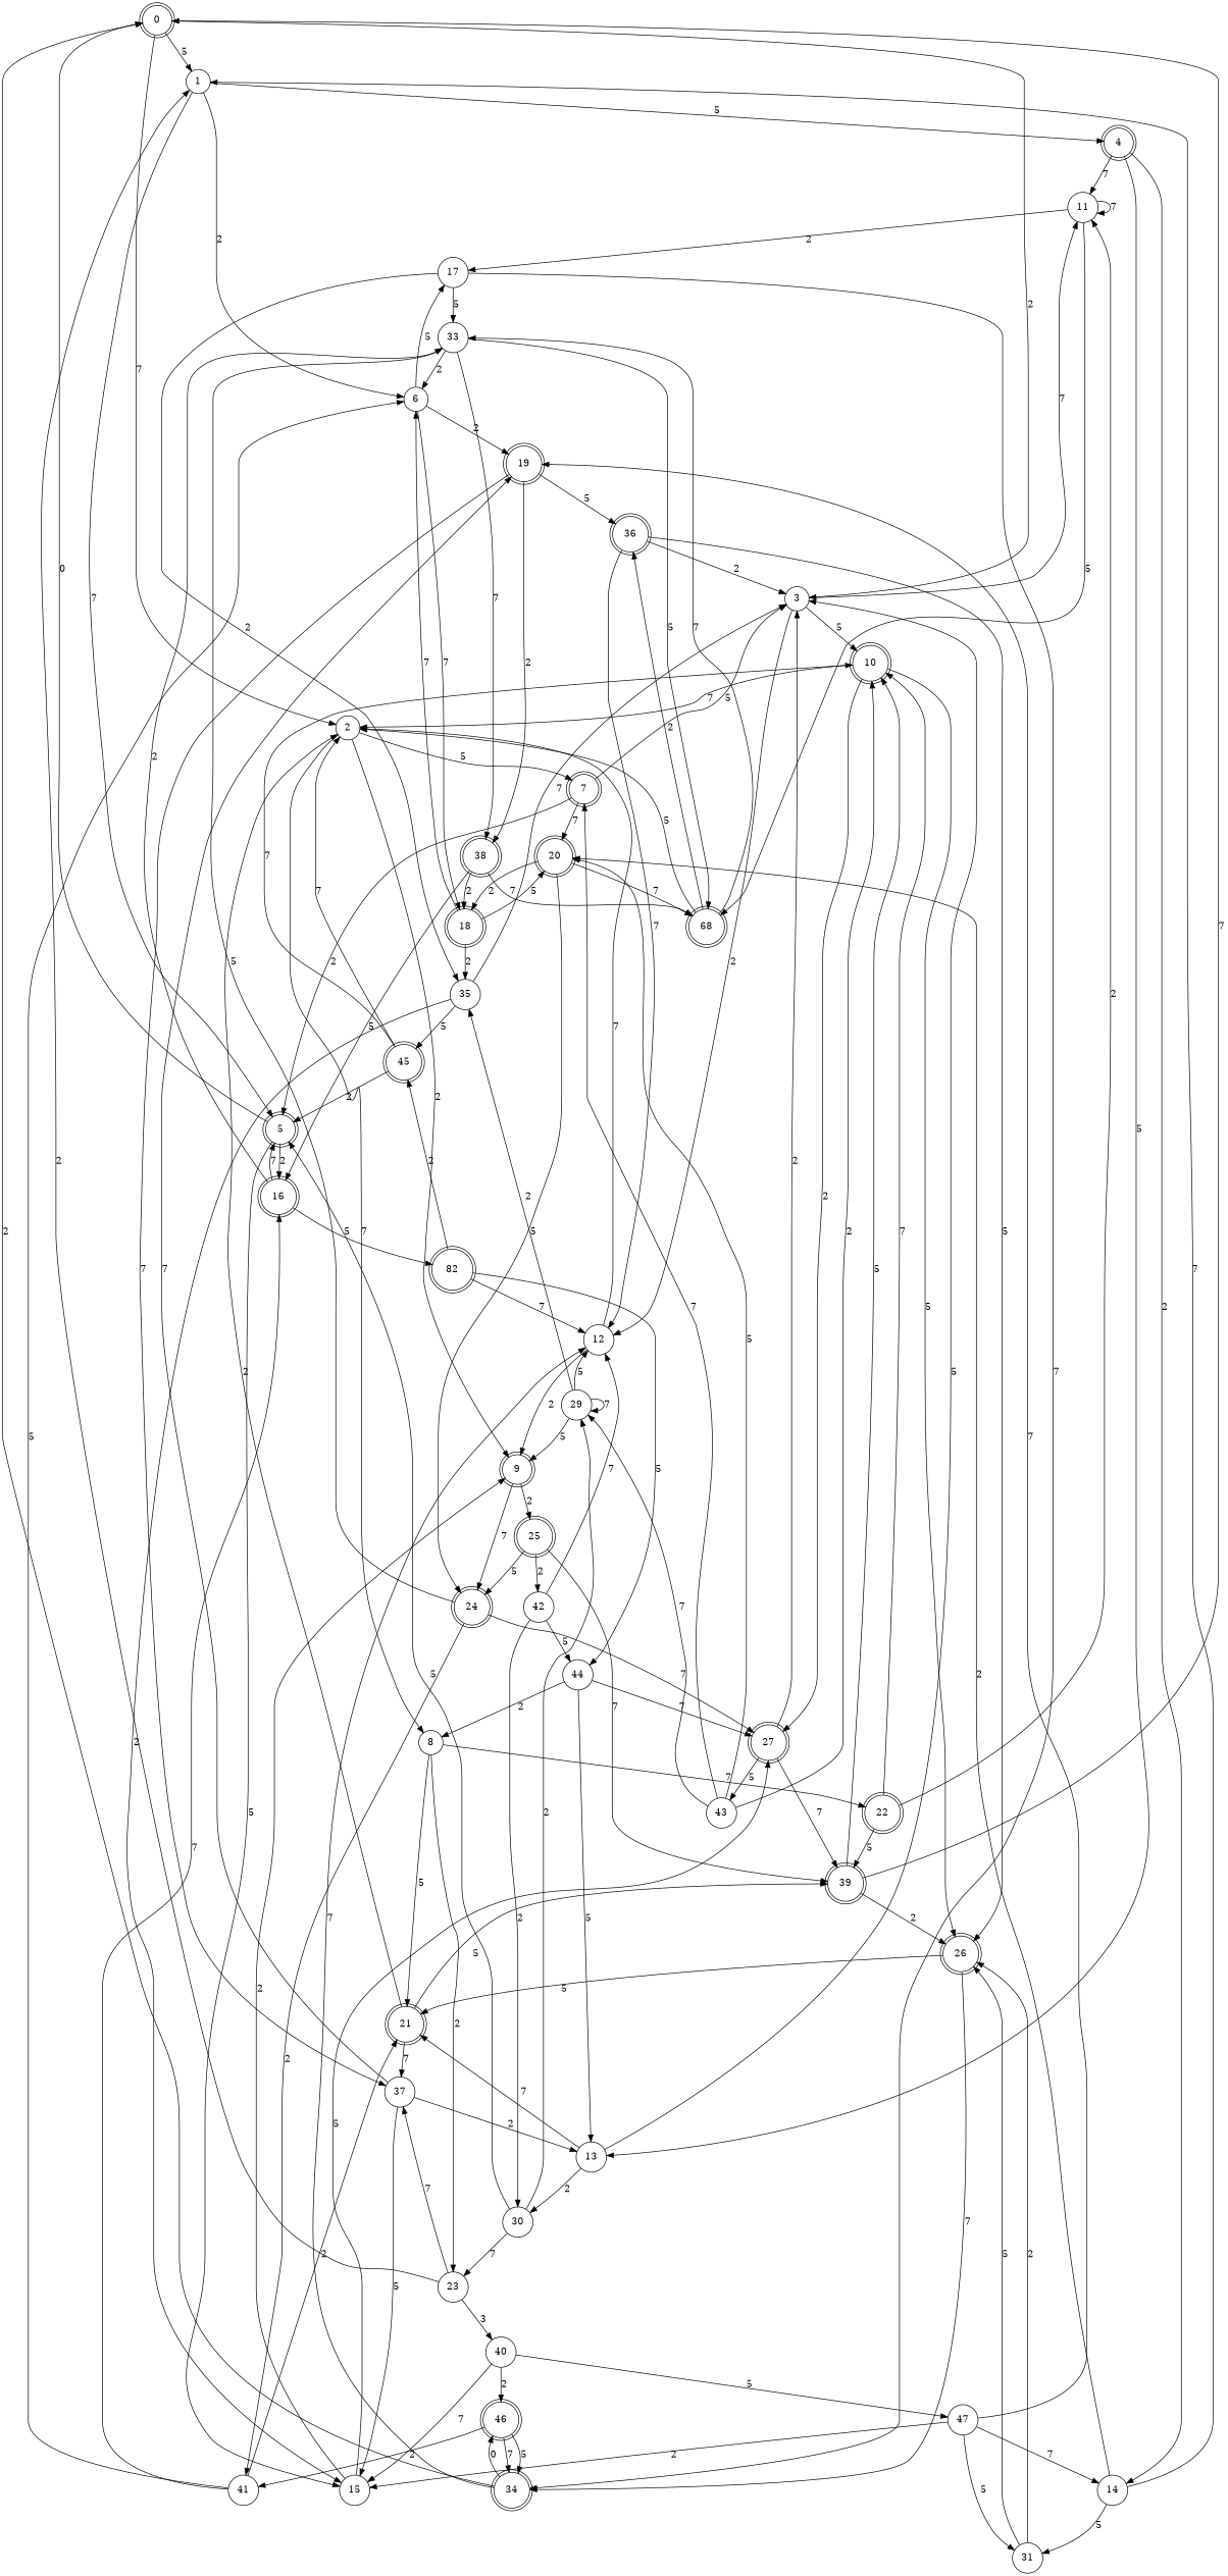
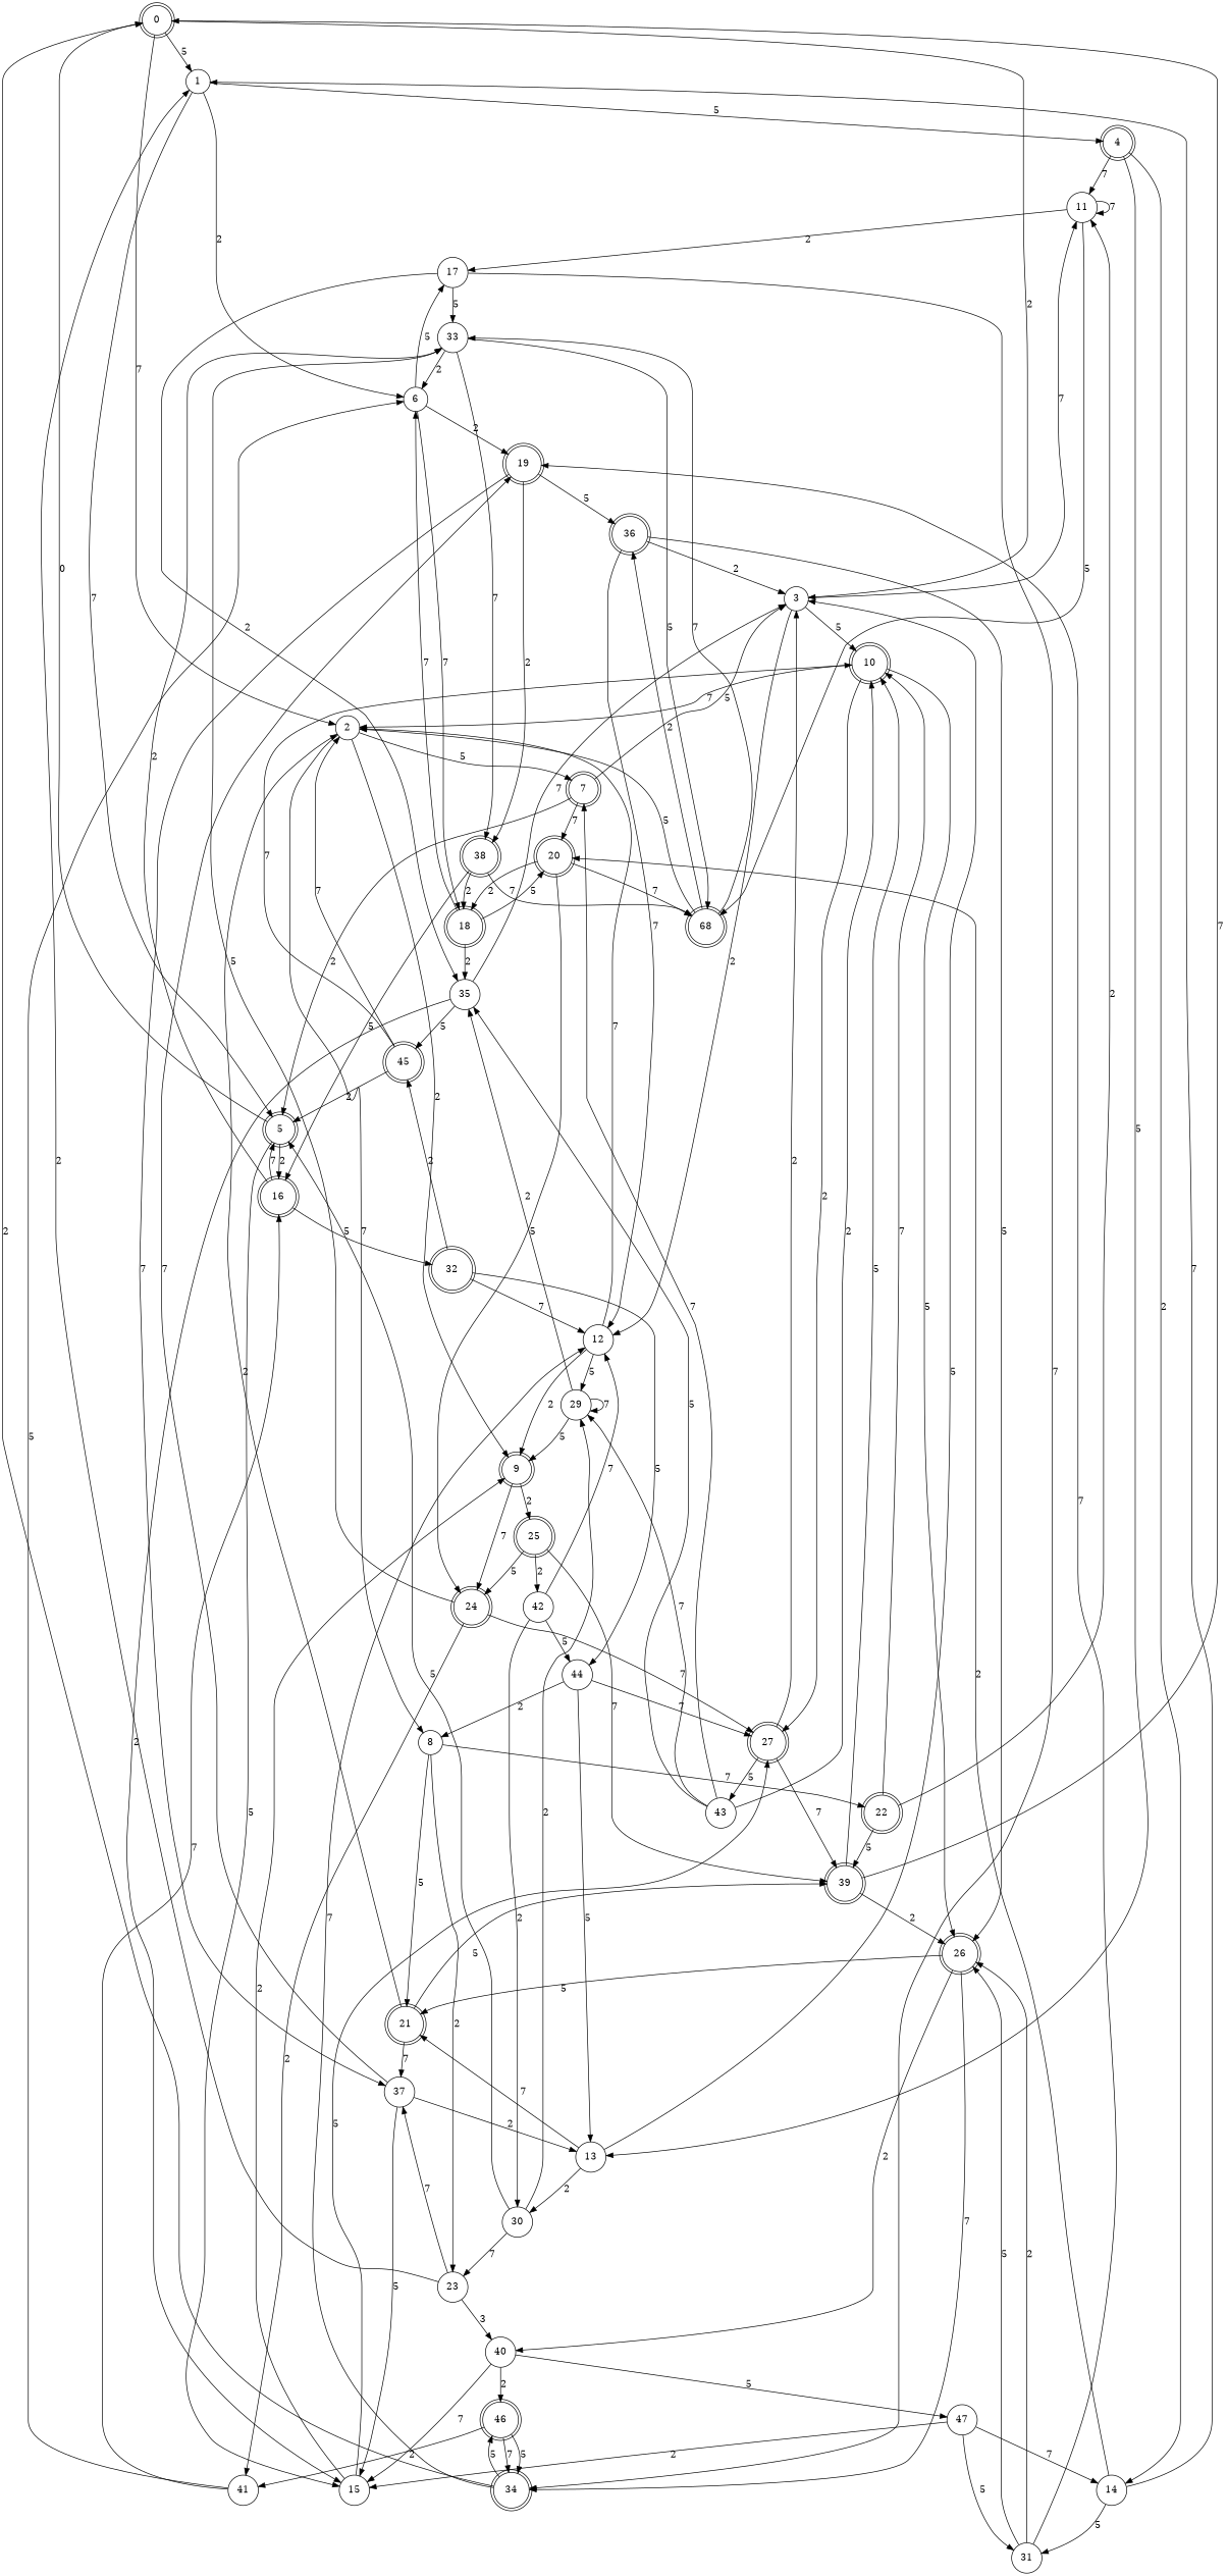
  digraph {
    node [shape=doublecircle]
    n1 [label=0]
    n2 [label=1 shape=circle]
    n3 [label=2 shape=circle]
    n4 [label=3 shape=circle]
    n5 [label=4]
    n6 [label=5]
    n7 [label=6 shape=circle]
    n8 [label=7]
    n9 [label=8 shape=circle]
    n10 [label=9]
    n11 [label=10]
    n12 [label=11 shape=circle]
    n13 [label=12 shape=circle]
    n14 [label=13 shape=circle]
    n15 [label=14 shape=circle]
    n16 [label=15 shape=circle]
    n17 [label=16]
    n18 [label=17 shape=circle]
    n19 [label=18]
    n20 [label=19]
    n21 [label=20]
    n22 [label=21]
    n23 [label=22]
    n24 [label=23 shape=circle]
    n25 [label=24]
    n26 [label=25]
    n27 [label=26]
    n28 [label=27]
    n29 [label=68]
    n30 [label=29 shape=circle]
    n31 [label=30 shape=circle]
    n32 [label=31 shape=circle]
-   n33 [label=82]
+   n33 [label=32]
    n34 [label=33 shape=circle]
    n35 [label=34]
    n36 [label=35 shape=circle]
    n37 [label=36]
    n38 [label=37 shape=circle]
    n39 [label=38]
    n40 [label=39]
    n41 [label=40 shape=circle]
    n42 [label=41 shape=circle]
    n43 [label=42 shape=circle]
    n44 [label=43 shape=circle]
    n45 [label=44 shape=circle]
    n46 [label=45]
    n47 [label=46]
    n48 [label=47 shape=circle]
    n1 -> n2 [label=5]
    n1 -> n3 [label=7]
    n1 -> n4 [label=2]
    n2 -> n5 [label=5]
    n2 -> n6 [label=7]
    n2 -> n7 [label=2]
    n3 -> n8 [label=5]
    n3 -> n9 [label=7]
    n3 -> n10 [label=2]
    n4 -> n11 [label=5]
    n4 -> n12 [label=7]
    n4 -> n13 [label=2]
    n5 -> n12 [label=7]
    n5 -> n14 [label=5]
    n5 -> n15 [label=2]
    n6 -> n1 [label=0]
    n6 -> n16 [label=5]
    n6 -> n17 [label=2]
    n7 -> n18 [label=5]
    n7 -> n19 [label=7]
    n7 -> n20 [label=2]
    n8 -> n4 [label=5]
    n8 -> n6 [label=2]
    n8 -> n21 [label=7]
    n9 -> n22 [label=5]
    n9 -> n23 [label=7]
    n9 -> n24 [label=2]
    n10 -> n25 [label=7]
    n10 -> n26 [label=2]
    n11 -> n3 [label=7]
    n11 -> n27 [label=5]
    n11 -> n28 [label=2]
    n12 -> n12 [label=7]
    n12 -> n18 [label=2]
    n12 -> n29 [label=5]
    n13 -> n3 [label=7]
    n13 -> n10 [label=2]
-   n30 -> n13 [label=5]
+   n13 -> n30 [label=5]
    n14 -> n4 [label=5]
    n14 -> n22 [label=7]
    n14 -> n31 [label=2]
    n15 -> n2 [label=7]
    n15 -> n21 [label=2]
    n15 -> n32 [label=5]
    n16 -> n10 [label=2]
    n16 -> n28 [label=5]
    n17 -> n6 [label=7]
    n17 -> n33 [label=5]
    n17 -> n34 [label=2]
    n18 -> n34 [label=5]
    n18 -> n35 [label=7]
    n18 -> n36 [label=2]
    n19 -> n7 [label=7]
    n19 -> n21 [label=5]
    n19 -> n36 [label=2]
    n20 -> n37 [label=5]
    n20 -> n38 [label=7]
    n20 -> n39 [label=2]
    n21 -> n19 [label=2]
    n21 -> n25 [label=5]
    n21 -> n29 [label=7]
    n22 -> n3 [label=2]
    n22 -> n38 [label=7]
    n22 -> n40 [label=5]
    n23 -> n11 [label=7]
    n23 -> n12 [label=2]
    n23 -> n40 [label=5]
    n24 -> n2 [label=2]
    n24 -> n38 [label=7]
    n24 -> n41 [label=3]
    n25 -> n28 [label=7]
    n25 -> n34 [label=5]
    n25 -> n42 [label=2]
    n26 -> n25 [label=5]
    n26 -> n40 [label=7]
    n26 -> n43 [label=2]
    n27 -> n22 [label=5]
    n27 -> n35 [label=7]
+   n27 -> n41 [label=2]
    n28 -> n4 [label=2]
    n28 -> n40 [label=7]
    n28 -> n44 [label=5]
    n29 -> n3 [label=5]
    n29 -> n34 [label=7]
    n29 -> n37 [label=2]
    n30 -> n10 [label=5]
    n30 -> n30 [label=7]
    n30 -> n36 [label=2]
    n31 -> n6 [label=5]
    n31 -> n24 [label=7]
    n31 -> n30 [label=2]
-   n48 -> n20 [label=7]
+   n32 -> n20 [label=7]
    n32 -> n27 [label=5]
    n32 -> n27 [label=2]
    n33 -> n13 [label=7]
    n33 -> n45 [label=5]
    n33 -> n46 [label=2]
    n34 -> n7 [label=2]
    n34 -> n29 [label=5]
    n34 -> n39 [label=7]
    n35 -> n1 [label=2]
    n35 -> n13 [label=7]
-   n35 -> n47 [label=0]
+   n35 -> n47 [label=5]
    n36 -> n4 [label=7]
    n36 -> n16 [label=2]
    n36 -> n46 [label=5]
    n37 -> n4 [label=2]
    n37 -> n13 [label=7]
    n37 -> n27 [label=5]
    n38 -> n14 [label=2]
    n38 -> n16 [label=5]
    n38 -> n20 [label=7]
    n39 -> n17 [label=5]
    n39 -> n19 [label=2]
    n39 -> n29 [label=7]
    n40 -> n1 [label=7]
    n40 -> n11 [label=5]
    n40 -> n27 [label=2]
    n41 -> n16 [label=7]
    n41 -> n47 [label=2]
    n41 -> n48 [label=5]
    n42 -> n7 [label=5]
    n42 -> n17 [label=7]
-   n42 -> n22 [label=2]
    n43 -> n13 [label=7]
    n43 -> n31 [label=2]
    n43 -> n45 [label=5]
    n44 -> n8 [label=7]
    n44 -> n11 [label=2]
    n44 -> n30 [label=7]
-   n44 -> n21 [label=5]
+   n44 -> n36 [label=5]
    n45 -> n9 [label=2]
    n45 -> n14 [label=5]
    n45 -> n28 [label=7]
    n46 -> n3 [label=7]
    n46 -> n6 [label=2]
    n46 -> n11 [label=7]
    n47 -> n35 [label=5]
    n47 -> n35 [label=7]
    n47 -> n42 [label=2]
    n48 -> n15 [label=7]
    n48 -> n16 [label=2]
    n48 -> n32 [label=5]
  }
